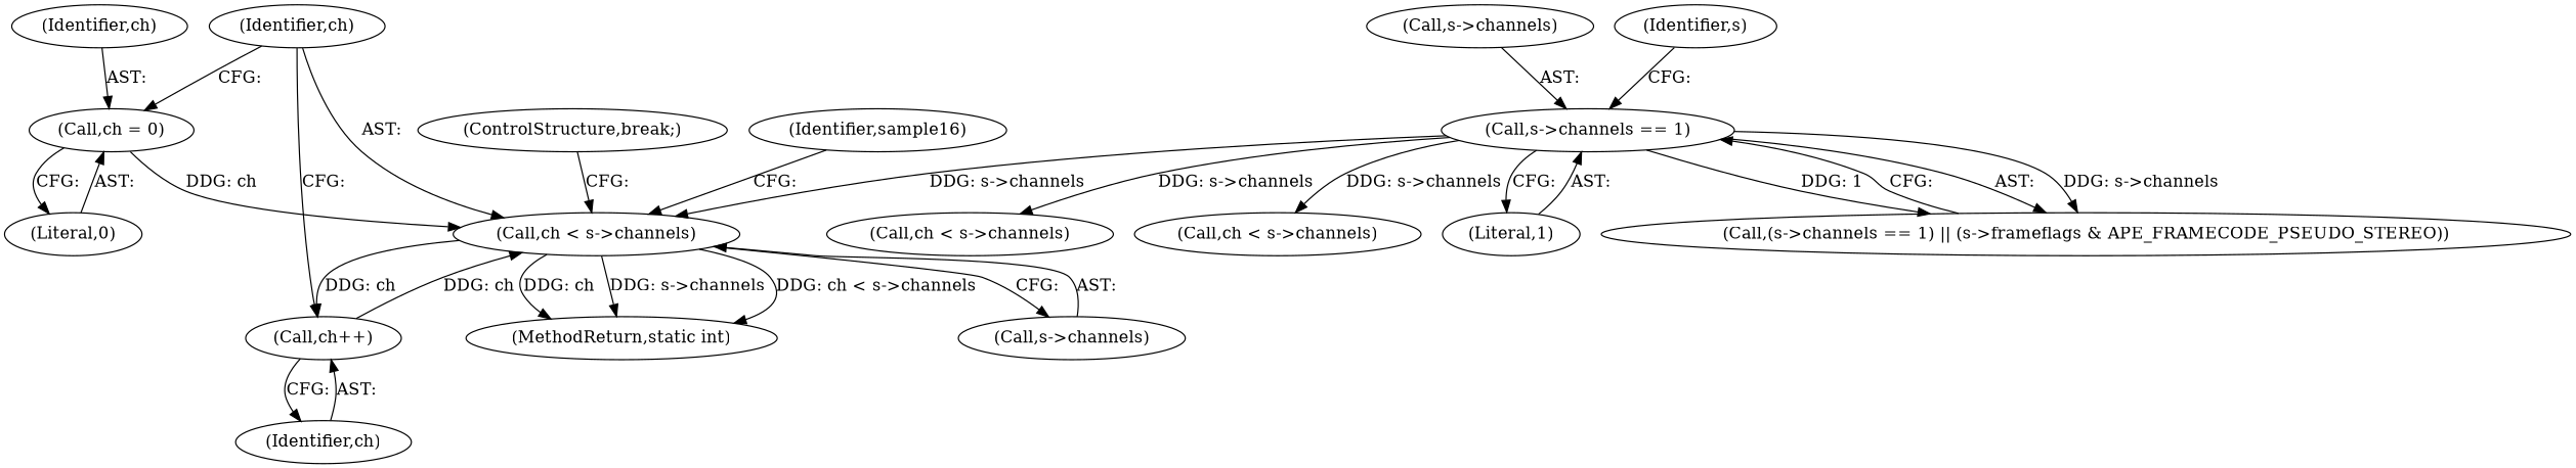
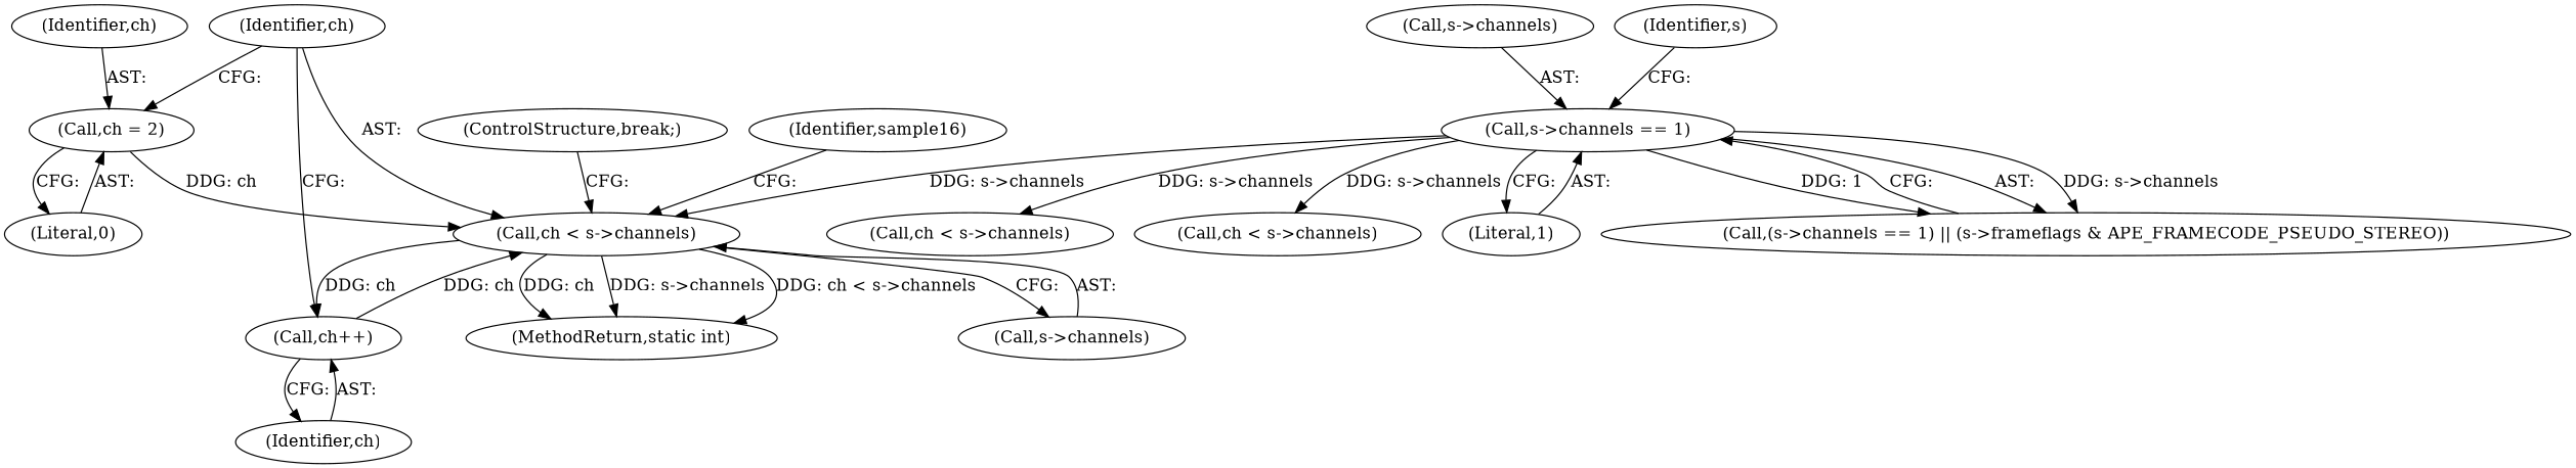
  digraph {
    n1 [label="(Call,ch < s->channels)"]
    n2 [label="(Call,ch++)"]
    n3 [label="(MethodReturn,static int)"]
    n4 [label="(Call,s->channels)"]
    n5 [label="(Identifier,ch)"]
-   n6 [label="(Call,ch = 0)"]
+   n6 [label="(Call,ch = 2)"]
    n7 [label="(Literal,0)"]
    n8 [label="(Call,s->channels == 1)"]
    n9 [label="(Call,(s->channels == 1) || (s->frameflags & APE_FRAMECODE_PSEUDO_STEREO))"]
    n10 [label="(Literal,1)"]
    n11 [label="(Call,ch < s->channels)"]
    n12 [label="(Call,ch < s->channels)"]
    n13 [label="(Call,s->channels)"]
    n14 [label="(Identifier,sample16)"]
    n15 [label="(ControlStructure,break;)"]
    n16 [label="(Identifier,ch)"]
    n17 [label="(Identifier,ch)"]
    n18 [label="(Identifier,s)"]
    n1 -> n2 [label="DDG: ch"]
    n1 -> n3 [label="DDG: ch"]
    n1 -> n3 [label="DDG: s->channels"]
    n1 -> n3 [label="DDG: ch < s->channels"]
    n1 -> n4 [label="CFG: "]
    n2 -> n1 [label="DDG: ch"]
    n2 -> n5 [label="CFG: "]
    n4 -> n1 [label="AST: "]
    n5 -> n2 [label="AST: "]
    n6 -> n1 [label="DDG: ch"]
    n6 -> n7 [label="CFG: "]
    n7 -> n6 [label="AST: "]
    n8 -> n1 [label="DDG: s->channels"]
    n8 -> n9 [label="AST: "]
    n8 -> n9 [label="DDG: s->channels"]
    n8 -> n9 [label="DDG: 1"]
    n8 -> n10 [label="CFG: "]
    n8 -> n11 [label="DDG: s->channels"]
    n8 -> n12 [label="DDG: s->channels"]
    n9 -> n8 [label="CFG: "]
    n10 -> n8 [label="AST: "]
    n13 -> n8 [label="AST: "]
    n14 -> n1 [label="CFG: "]
    n15 -> n1 [label="CFG: "]
    n16 -> n6 [label="AST: "]
    n17 -> n1 [label="AST: "]
    n17 -> n2 [label="CFG: "]
    n17 -> n6 [label="CFG: "]
    n18 -> n8 [label="CFG: "]
  }
